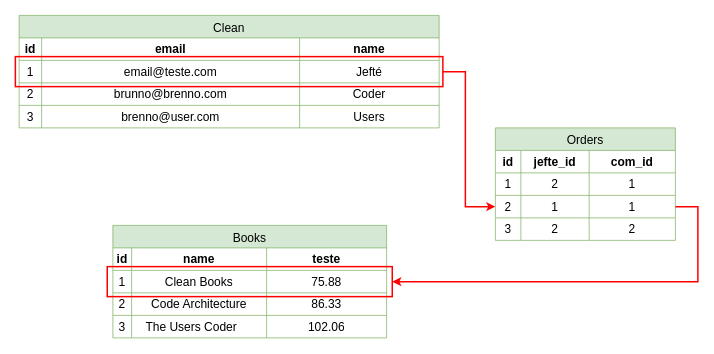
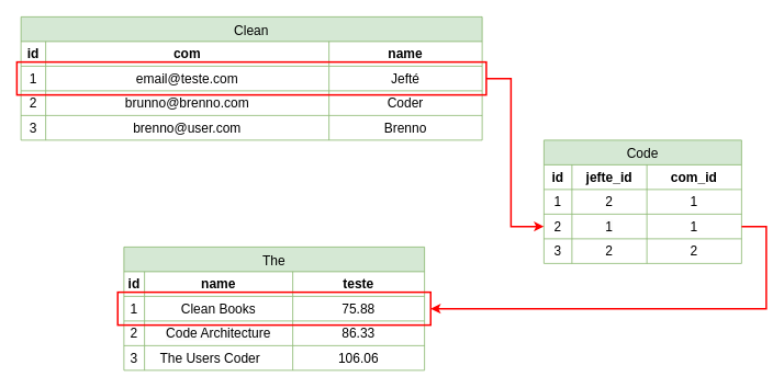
  <mxCell id="0" />
  <mxCell id="1" parent="0" />
  <mxCell id="2" value="Clean" style="shape=table;startSize=30;container=1;collapsible=0;childLayout=tableLayout;strokeColor=#82b366;fontSize=16;fillColor=#d5e8d4;" vertex="1" parent="1"><mxGeometry x="25" y="20" width="560" height="150" as="geometry" /></mxCell>
  <mxCell id="3" value="" style="shape=tableRow;horizontal=0;startSize=0;swimlaneHead=0;swimlaneBody=0;strokeColor=inherit;top=0;left=0;bottom=0;right=0;collapsible=0;dropTarget=0;fillColor=none;points=[[0,0.5],[1,0.5]];portConstraint=eastwest;fontSize=16;" vertex="1" parent="2"><mxGeometry y="30" width="560" height="30" as="geometry" /></mxCell>
  <mxCell id="4" value="id" style="shape=partialRectangle;html=1;whiteSpace=wrap;connectable=0;strokeColor=inherit;overflow=hidden;fillColor=none;top=0;left=0;bottom=0;right=0;pointerEvents=1;fontSize=16;fontStyle=1" vertex="1" parent="3"><mxGeometry width="30" height="30" as="geometry"><mxRectangle width="30" height="30" as="alternateBounds" /></mxGeometry></mxCell>
- <mxCell id="5" value="email" style="shape=partialRectangle;html=1;whiteSpace=wrap;connectable=0;strokeColor=inherit;overflow=hidden;fillColor=none;top=0;left=0;bottom=0;right=0;pointerEvents=1;fontSize=16;fontStyle=1" vertex="1" parent="3"><mxGeometry x="30" width="344" height="30" as="geometry"><mxRectangle width="344" height="30" as="alternateBounds" /></mxGeometry></mxCell>
+ <mxCell id="5" value="com" style="shape=partialRectangle;html=1;whiteSpace=wrap;connectable=0;strokeColor=inherit;overflow=hidden;fillColor=none;top=0;left=0;bottom=0;right=0;pointerEvents=1;fontSize=16;fontStyle=1" vertex="1" parent="3"><mxGeometry x="30" width="344" height="30" as="geometry"><mxRectangle width="344" height="30" as="alternateBounds" /></mxGeometry></mxCell>
  <mxCell id="6" value="name" style="shape=partialRectangle;html=1;whiteSpace=wrap;connectable=0;strokeColor=inherit;overflow=hidden;fillColor=none;top=0;left=0;bottom=0;right=0;pointerEvents=1;fontSize=16;fontStyle=1" vertex="1" parent="3"><mxGeometry x="374" width="186" height="30" as="geometry"><mxRectangle width="186" height="30" as="alternateBounds" /></mxGeometry></mxCell>
  <mxCell id="7" value="" style="shape=tableRow;horizontal=0;startSize=0;swimlaneHead=0;swimlaneBody=0;strokeColor=inherit;top=0;left=0;bottom=0;right=0;collapsible=0;dropTarget=0;fillColor=none;points=[[0,0.5],[1,0.5]];portConstraint=eastwest;fontSize=16;" vertex="1" parent="2"><mxGeometry y="60" width="560" height="30" as="geometry" /></mxCell>
  <mxCell id="8" value="1" style="shape=partialRectangle;html=1;whiteSpace=wrap;connectable=0;strokeColor=inherit;overflow=hidden;fillColor=none;top=0;left=0;bottom=0;right=0;pointerEvents=1;fontSize=16;" vertex="1" parent="7"><mxGeometry width="30" height="30" as="geometry"><mxRectangle width="30" height="30" as="alternateBounds" /></mxGeometry></mxCell>
  <mxCell id="9" value="email@teste.com" style="shape=partialRectangle;html=1;whiteSpace=wrap;connectable=0;strokeColor=inherit;overflow=hidden;fillColor=none;top=0;left=0;bottom=0;right=0;pointerEvents=1;fontSize=16;" vertex="1" parent="7"><mxGeometry x="30" width="344" height="30" as="geometry"><mxRectangle width="344" height="30" as="alternateBounds" /></mxGeometry></mxCell>
  <mxCell id="10" value="Jefté" style="shape=partialRectangle;html=1;whiteSpace=wrap;connectable=0;strokeColor=inherit;overflow=hidden;fillColor=none;top=0;left=0;bottom=0;right=0;pointerEvents=1;fontSize=16;" vertex="1" parent="7"><mxGeometry x="374" width="186" height="30" as="geometry"><mxRectangle width="186" height="30" as="alternateBounds" /></mxGeometry></mxCell>
  <mxCell id="11" value="" style="shape=tableRow;horizontal=0;startSize=0;swimlaneHead=0;swimlaneBody=0;strokeColor=inherit;top=0;left=0;bottom=0;right=0;collapsible=0;dropTarget=0;fillColor=none;points=[[0,0.5],[1,0.5]];portConstraint=eastwest;fontSize=16;" vertex="1" parent="2"><mxGeometry y="90" width="560" height="30" as="geometry" /></mxCell>
  <mxCell id="12" value="2" style="shape=partialRectangle;html=1;whiteSpace=wrap;connectable=0;strokeColor=inherit;overflow=hidden;fillColor=none;top=0;left=0;bottom=0;right=0;pointerEvents=1;fontSize=16;" vertex="1" parent="11"><mxGeometry width="30" height="30" as="geometry"><mxRectangle width="30" height="30" as="alternateBounds" /></mxGeometry></mxCell>
  <mxCell id="13" value="&lt;span style=&quot;color: rgb(0, 0, 0); font-family: Helvetica; font-size: 16px; font-style: normal; font-variant-ligatures: normal; font-variant-caps: normal; font-weight: 400; letter-spacing: normal; orphans: 2; text-align: center; text-indent: 0px; text-transform: none; widows: 2; word-spacing: 0px; -webkit-text-stroke-width: 0px; background-color: rgb(251, 251, 251); text-decoration-thickness: initial; text-decoration-style: initial; text-decoration-color: initial; float: none; display: inline !important;&quot;&gt;brunno@brenno.com&lt;/span&gt;" style="shape=partialRectangle;html=1;whiteSpace=wrap;connectable=0;strokeColor=inherit;overflow=hidden;fillColor=none;top=0;left=0;bottom=0;right=0;pointerEvents=1;fontSize=16;" vertex="1" parent="11"><mxGeometry x="30" width="344" height="30" as="geometry"><mxRectangle width="344" height="30" as="alternateBounds" /></mxGeometry></mxCell>
  <mxCell id="14" value="Coder" style="shape=partialRectangle;html=1;whiteSpace=wrap;connectable=0;strokeColor=inherit;overflow=hidden;fillColor=none;top=0;left=0;bottom=0;right=0;pointerEvents=1;fontSize=16;" vertex="1" parent="11"><mxGeometry x="374" width="186" height="30" as="geometry"><mxRectangle width="186" height="30" as="alternateBounds" /></mxGeometry></mxCell>
  <mxCell id="15" style="shape=tableRow;horizontal=0;startSize=0;swimlaneHead=0;swimlaneBody=0;strokeColor=inherit;top=0;left=0;bottom=0;right=0;collapsible=0;dropTarget=0;fillColor=none;points=[[0,0.5],[1,0.5]];portConstraint=eastwest;fontSize=16;" vertex="1" parent="2"><mxGeometry y="120" width="560" height="30" as="geometry" /></mxCell>
  <mxCell id="16" value="3" style="shape=partialRectangle;html=1;whiteSpace=wrap;connectable=0;strokeColor=inherit;overflow=hidden;fillColor=none;top=0;left=0;bottom=0;right=0;pointerEvents=1;fontSize=16;" vertex="1" parent="15"><mxGeometry width="30" height="30" as="geometry"><mxRectangle width="30" height="30" as="alternateBounds" /></mxGeometry></mxCell>
  <mxCell id="17" value="brenno@user.com" style="shape=partialRectangle;html=1;whiteSpace=wrap;connectable=0;strokeColor=inherit;overflow=hidden;fillColor=none;top=0;left=0;bottom=0;right=0;pointerEvents=1;fontSize=16;" vertex="1" parent="15"><mxGeometry x="30" width="344" height="30" as="geometry"><mxRectangle width="344" height="30" as="alternateBounds" /></mxGeometry></mxCell>
- <mxCell id="18" value="Users" style="shape=partialRectangle;html=1;whiteSpace=wrap;connectable=0;strokeColor=inherit;overflow=hidden;fillColor=none;top=0;left=0;bottom=0;right=0;pointerEvents=1;fontSize=16;" vertex="1" parent="15"><mxGeometry x="374" width="186" height="30" as="geometry"><mxRectangle width="186" height="30" as="alternateBounds" /></mxGeometry></mxCell>
- <mxCell id="19" value="Books" style="shape=table;startSize=30;container=1;collapsible=0;childLayout=tableLayout;strokeColor=#82b366;fontSize=16;fillColor=#d5e8d4;" vertex="1" parent="1"><mxGeometry x="150" y="300" width="365" height="150" as="geometry" /></mxCell>
+ <mxCell id="18" value="Brenno" style="shape=partialRectangle;html=1;whiteSpace=wrap;connectable=0;strokeColor=inherit;overflow=hidden;fillColor=none;top=0;left=0;bottom=0;right=0;pointerEvents=1;fontSize=16;" vertex="1" parent="15"><mxGeometry x="374" width="186" height="30" as="geometry"><mxRectangle width="186" height="30" as="alternateBounds" /></mxGeometry></mxCell>
+ <mxCell id="19" value="The" style="shape=table;startSize=30;container=1;collapsible=0;childLayout=tableLayout;strokeColor=#82b366;fontSize=16;fillColor=#d5e8d4;" vertex="1" parent="1"><mxGeometry x="150" y="300" width="365" height="150" as="geometry" /></mxCell>
  <mxCell id="20" value="" style="shape=tableRow;horizontal=0;startSize=0;swimlaneHead=0;swimlaneBody=0;strokeColor=inherit;top=0;left=0;bottom=0;right=0;collapsible=0;dropTarget=0;fillColor=none;points=[[0,0.5],[1,0.5]];portConstraint=eastwest;fontSize=16;" vertex="1" parent="19"><mxGeometry y="30" width="365" height="30" as="geometry" /></mxCell>
  <mxCell id="21" value="id" style="shape=partialRectangle;html=1;whiteSpace=wrap;connectable=0;strokeColor=inherit;overflow=hidden;fillColor=none;top=0;left=0;bottom=0;right=0;pointerEvents=1;fontSize=16;fontStyle=1" vertex="1" parent="20"><mxGeometry width="25" height="30" as="geometry"><mxRectangle width="25" height="30" as="alternateBounds" /></mxGeometry></mxCell>
  <mxCell id="22" value="name" style="shape=partialRectangle;html=1;whiteSpace=wrap;connectable=0;strokeColor=inherit;overflow=hidden;fillColor=none;top=0;left=0;bottom=0;right=0;pointerEvents=1;fontSize=16;fontStyle=1" vertex="1" parent="20"><mxGeometry x="25" width="180" height="30" as="geometry"><mxRectangle width="180" height="30" as="alternateBounds" /></mxGeometry></mxCell>
  <mxCell id="23" value="teste" style="shape=partialRectangle;html=1;whiteSpace=wrap;connectable=0;strokeColor=inherit;overflow=hidden;fillColor=none;top=0;left=0;bottom=0;right=0;pointerEvents=1;fontSize=16;fontStyle=1" vertex="1" parent="20"><mxGeometry x="205" width="160" height="30" as="geometry"><mxRectangle width="160" height="30" as="alternateBounds" /></mxGeometry></mxCell>
  <mxCell id="24" value="" style="shape=tableRow;horizontal=0;startSize=0;swimlaneHead=0;swimlaneBody=0;strokeColor=inherit;top=0;left=0;bottom=0;right=0;collapsible=0;dropTarget=0;fillColor=none;points=[[0,0.5],[1,0.5]];portConstraint=eastwest;fontSize=16;" vertex="1" parent="19"><mxGeometry y="60" width="365" height="30" as="geometry" /></mxCell>
  <mxCell id="25" value="1" style="shape=partialRectangle;html=1;whiteSpace=wrap;connectable=0;strokeColor=inherit;overflow=hidden;fillColor=none;top=0;left=0;bottom=0;right=0;pointerEvents=1;fontSize=16;" vertex="1" parent="24"><mxGeometry width="25" height="30" as="geometry"><mxRectangle width="25" height="30" as="alternateBounds" /></mxGeometry></mxCell>
  <mxCell id="26" value="Clean Books" style="shape=partialRectangle;html=1;whiteSpace=wrap;connectable=0;strokeColor=inherit;overflow=hidden;fillColor=none;top=0;left=0;bottom=0;right=0;pointerEvents=1;fontSize=16;" vertex="1" parent="24"><mxGeometry x="25" width="180" height="30" as="geometry"><mxRectangle width="180" height="30" as="alternateBounds" /></mxGeometry></mxCell>
  <mxCell id="27" value="75.88" style="shape=partialRectangle;html=1;whiteSpace=wrap;connectable=0;strokeColor=inherit;overflow=hidden;fillColor=none;top=0;left=0;bottom=0;right=0;pointerEvents=1;fontSize=16;" vertex="1" parent="24"><mxGeometry x="205" width="160" height="30" as="geometry"><mxRectangle width="160" height="30" as="alternateBounds" /></mxGeometry></mxCell>
  <mxCell id="28" value="" style="shape=tableRow;horizontal=0;startSize=0;swimlaneHead=0;swimlaneBody=0;strokeColor=inherit;top=0;left=0;bottom=0;right=0;collapsible=0;dropTarget=0;fillColor=none;points=[[0,0.5],[1,0.5]];portConstraint=eastwest;fontSize=16;" vertex="1" parent="19"><mxGeometry y="90" width="365" height="30" as="geometry" /></mxCell>
  <mxCell id="29" value="2" style="shape=partialRectangle;html=1;whiteSpace=wrap;connectable=0;strokeColor=inherit;overflow=hidden;fillColor=none;top=0;left=0;bottom=0;right=0;pointerEvents=1;fontSize=16;" vertex="1" parent="28"><mxGeometry width="25" height="30" as="geometry"><mxRectangle width="25" height="30" as="alternateBounds" /></mxGeometry></mxCell>
  <mxCell id="30" value="&lt;span style=&quot;color: rgb(0, 0, 0); font-family: Helvetica; font-size: 16px; font-style: normal; font-variant-ligatures: normal; font-variant-caps: normal; font-weight: 400; letter-spacing: normal; orphans: 2; text-align: center; text-indent: 0px; text-transform: none; widows: 2; word-spacing: 0px; -webkit-text-stroke-width: 0px; background-color: rgb(251, 251, 251); text-decoration-thickness: initial; text-decoration-style: initial; text-decoration-color: initial; float: none; display: inline !important;&quot;&gt;Code Architecture&lt;/span&gt;" style="shape=partialRectangle;html=1;whiteSpace=wrap;connectable=0;strokeColor=inherit;overflow=hidden;fillColor=none;top=0;left=0;bottom=0;right=0;pointerEvents=1;fontSize=16;" vertex="1" parent="28"><mxGeometry x="25" width="180" height="30" as="geometry"><mxRectangle width="180" height="30" as="alternateBounds" /></mxGeometry></mxCell>
  <mxCell id="31" value="86.33" style="shape=partialRectangle;html=1;whiteSpace=wrap;connectable=0;strokeColor=inherit;overflow=hidden;fillColor=none;top=0;left=0;bottom=0;right=0;pointerEvents=1;fontSize=16;" vertex="1" parent="28"><mxGeometry x="205" width="160" height="30" as="geometry"><mxRectangle width="160" height="30" as="alternateBounds" /></mxGeometry></mxCell>
  <mxCell id="32" style="shape=tableRow;horizontal=0;startSize=0;swimlaneHead=0;swimlaneBody=0;strokeColor=inherit;top=0;left=0;bottom=0;right=0;collapsible=0;dropTarget=0;fillColor=none;points=[[0,0.5],[1,0.5]];portConstraint=eastwest;fontSize=16;" vertex="1" parent="19"><mxGeometry y="120" width="365" height="30" as="geometry" /></mxCell>
  <mxCell id="33" value="3" style="shape=partialRectangle;html=1;whiteSpace=wrap;connectable=0;strokeColor=inherit;overflow=hidden;fillColor=none;top=0;left=0;bottom=0;right=0;pointerEvents=1;fontSize=16;" vertex="1" parent="32"><mxGeometry width="25" height="30" as="geometry"><mxRectangle width="25" height="30" as="alternateBounds" /></mxGeometry></mxCell>
  <mxCell id="34" value="The Users Coder&lt;span style=&quot;white-space: pre;&quot;&gt;&#09;&lt;/span&gt;" style="shape=partialRectangle;html=1;whiteSpace=wrap;connectable=0;strokeColor=inherit;overflow=hidden;fillColor=none;top=0;left=0;bottom=0;right=0;pointerEvents=1;fontSize=16;" vertex="1" parent="32"><mxGeometry x="25" width="180" height="30" as="geometry"><mxRectangle width="180" height="30" as="alternateBounds" /></mxGeometry></mxCell>
- <mxCell id="35" value="102.06" style="shape=partialRectangle;html=1;whiteSpace=wrap;connectable=0;strokeColor=inherit;overflow=hidden;fillColor=none;top=0;left=0;bottom=0;right=0;pointerEvents=1;fontSize=16;" vertex="1" parent="32"><mxGeometry x="205" width="160" height="30" as="geometry"><mxRectangle width="160" height="30" as="alternateBounds" /></mxGeometry></mxCell>
- <mxCell id="36" value="Orders" style="shape=table;startSize=30;container=1;collapsible=0;childLayout=tableLayout;strokeColor=#82b366;fontSize=16;fillColor=#d5e8d4;" vertex="1" parent="1"><mxGeometry x="660" y="170" width="240" height="150" as="geometry" /></mxCell>
+ <mxCell id="35" value="106.06" style="shape=partialRectangle;html=1;whiteSpace=wrap;connectable=0;strokeColor=inherit;overflow=hidden;fillColor=none;top=0;left=0;bottom=0;right=0;pointerEvents=1;fontSize=16;" vertex="1" parent="32"><mxGeometry x="205" width="160" height="30" as="geometry"><mxRectangle width="160" height="30" as="alternateBounds" /></mxGeometry></mxCell>
+ <mxCell id="36" value="Code" style="shape=table;startSize=30;container=1;collapsible=0;childLayout=tableLayout;strokeColor=#82b366;fontSize=16;fillColor=#d5e8d4;" vertex="1" parent="1"><mxGeometry x="660" y="170" width="240" height="150" as="geometry" /></mxCell>
  <mxCell id="37" value="" style="shape=tableRow;horizontal=0;startSize=0;swimlaneHead=0;swimlaneBody=0;strokeColor=inherit;top=0;left=0;bottom=0;right=0;collapsible=0;dropTarget=0;fillColor=none;points=[[0,0.5],[1,0.5]];portConstraint=eastwest;fontSize=16;" vertex="1" parent="36"><mxGeometry y="30" width="240" height="30" as="geometry" /></mxCell>
  <mxCell id="38" value="id" style="shape=partialRectangle;html=1;whiteSpace=wrap;connectable=0;strokeColor=inherit;overflow=hidden;fillColor=none;top=0;left=0;bottom=0;right=0;pointerEvents=1;fontSize=16;fontStyle=1" vertex="1" parent="37"><mxGeometry width="34" height="30" as="geometry"><mxRectangle width="34" height="30" as="alternateBounds" /></mxGeometry></mxCell>
  <mxCell id="39" value="jefte_id" style="shape=partialRectangle;html=1;whiteSpace=wrap;connectable=0;strokeColor=inherit;overflow=hidden;fillColor=none;top=0;left=0;bottom=0;right=0;pointerEvents=1;fontSize=16;fontStyle=1" vertex="1" parent="37"><mxGeometry x="34" width="91" height="30" as="geometry"><mxRectangle width="91" height="30" as="alternateBounds" /></mxGeometry></mxCell>
  <mxCell id="40" value="com_id" style="shape=partialRectangle;html=1;whiteSpace=wrap;connectable=0;strokeColor=inherit;overflow=hidden;fillColor=none;top=0;left=0;bottom=0;right=0;pointerEvents=1;fontSize=16;fontStyle=1" vertex="1" parent="37"><mxGeometry x="125" width="115" height="30" as="geometry"><mxRectangle width="115" height="30" as="alternateBounds" /></mxGeometry></mxCell>
  <mxCell id="41" value="" style="shape=tableRow;horizontal=0;startSize=0;swimlaneHead=0;swimlaneBody=0;strokeColor=inherit;top=0;left=0;bottom=0;right=0;collapsible=0;dropTarget=0;fillColor=none;points=[[0,0.5],[1,0.5]];portConstraint=eastwest;fontSize=16;" vertex="1" parent="36"><mxGeometry y="60" width="240" height="30" as="geometry" /></mxCell>
  <mxCell id="42" value="1" style="shape=partialRectangle;html=1;whiteSpace=wrap;connectable=0;strokeColor=inherit;overflow=hidden;fillColor=none;top=0;left=0;bottom=0;right=0;pointerEvents=1;fontSize=16;" vertex="1" parent="41"><mxGeometry width="34" height="30" as="geometry"><mxRectangle width="34" height="30" as="alternateBounds" /></mxGeometry></mxCell>
  <mxCell id="43" value="2" style="shape=partialRectangle;html=1;whiteSpace=wrap;connectable=0;strokeColor=inherit;overflow=hidden;fillColor=none;top=0;left=0;bottom=0;right=0;pointerEvents=1;fontSize=16;" vertex="1" parent="41"><mxGeometry x="34" width="91" height="30" as="geometry"><mxRectangle width="91" height="30" as="alternateBounds" /></mxGeometry></mxCell>
  <mxCell id="44" value="1" style="shape=partialRectangle;html=1;whiteSpace=wrap;connectable=0;strokeColor=inherit;overflow=hidden;fillColor=none;top=0;left=0;bottom=0;right=0;pointerEvents=1;fontSize=16;" vertex="1" parent="41"><mxGeometry x="125" width="115" height="30" as="geometry"><mxRectangle width="115" height="30" as="alternateBounds" /></mxGeometry></mxCell>
  <mxCell id="45" value="" style="shape=tableRow;horizontal=0;startSize=0;swimlaneHead=0;swimlaneBody=0;strokeColor=inherit;top=0;left=0;bottom=0;right=0;collapsible=0;dropTarget=0;fillColor=none;points=[[0,0.5],[1,0.5]];portConstraint=eastwest;fontSize=16;" vertex="1" parent="36"><mxGeometry y="90" width="240" height="30" as="geometry" /></mxCell>
  <mxCell id="46" value="2" style="shape=partialRectangle;html=1;whiteSpace=wrap;connectable=0;strokeColor=inherit;overflow=hidden;fillColor=none;top=0;left=0;bottom=0;right=0;pointerEvents=1;fontSize=16;" vertex="1" parent="45"><mxGeometry width="34" height="30" as="geometry"><mxRectangle width="34" height="30" as="alternateBounds" /></mxGeometry></mxCell>
  <mxCell id="47" value="&lt;span style=&quot;color: rgb(0, 0, 0); font-family: Helvetica; font-size: 16px; font-style: normal; font-variant-ligatures: normal; font-variant-caps: normal; font-weight: 400; letter-spacing: normal; orphans: 2; text-align: center; text-indent: 0px; text-transform: none; widows: 2; word-spacing: 0px; -webkit-text-stroke-width: 0px; background-color: rgb(251, 251, 251); text-decoration-thickness: initial; text-decoration-style: initial; text-decoration-color: initial; float: none; display: inline !important;&quot;&gt;1&lt;/span&gt;" style="shape=partialRectangle;html=1;whiteSpace=wrap;connectable=0;strokeColor=inherit;overflow=hidden;fillColor=none;top=0;left=0;bottom=0;right=0;pointerEvents=1;fontSize=16;" vertex="1" parent="45"><mxGeometry x="34" width="91" height="30" as="geometry"><mxRectangle width="91" height="30" as="alternateBounds" /></mxGeometry></mxCell>
  <mxCell id="48" value="1" style="shape=partialRectangle;html=1;whiteSpace=wrap;connectable=0;strokeColor=inherit;overflow=hidden;fillColor=none;top=0;left=0;bottom=0;right=0;pointerEvents=1;fontSize=16;" vertex="1" parent="45"><mxGeometry x="125" width="115" height="30" as="geometry"><mxRectangle width="115" height="30" as="alternateBounds" /></mxGeometry></mxCell>
  <mxCell id="49" style="shape=tableRow;horizontal=0;startSize=0;swimlaneHead=0;swimlaneBody=0;strokeColor=inherit;top=0;left=0;bottom=0;right=0;collapsible=0;dropTarget=0;fillColor=none;points=[[0,0.5],[1,0.5]];portConstraint=eastwest;fontSize=16;" vertex="1" parent="36"><mxGeometry y="120" width="240" height="30" as="geometry" /></mxCell>
  <mxCell id="50" value="3" style="shape=partialRectangle;html=1;whiteSpace=wrap;connectable=0;strokeColor=inherit;overflow=hidden;fillColor=none;top=0;left=0;bottom=0;right=0;pointerEvents=1;fontSize=16;" vertex="1" parent="49"><mxGeometry width="34" height="30" as="geometry"><mxRectangle width="34" height="30" as="alternateBounds" /></mxGeometry></mxCell>
  <mxCell id="51" value="2" style="shape=partialRectangle;html=1;whiteSpace=wrap;connectable=0;strokeColor=inherit;overflow=hidden;fillColor=none;top=0;left=0;bottom=0;right=0;pointerEvents=1;fontSize=16;" vertex="1" parent="49"><mxGeometry x="34" width="91" height="30" as="geometry"><mxRectangle width="91" height="30" as="alternateBounds" /></mxGeometry></mxCell>
  <mxCell id="52" value="2" style="shape=partialRectangle;html=1;whiteSpace=wrap;connectable=0;strokeColor=inherit;overflow=hidden;fillColor=none;top=0;left=0;bottom=0;right=0;pointerEvents=1;fontSize=16;" vertex="1" parent="49"><mxGeometry x="125" width="115" height="30" as="geometry"><mxRectangle width="115" height="30" as="alternateBounds" /></mxGeometry></mxCell>
  <mxCell id="53" style="edgeStyle=orthogonalEdgeStyle;rounded=0;orthogonalLoop=1;jettySize=auto;html=1;strokeColor=#FF0000;strokeWidth=2;" edge="1" parent="1" source="54" target="45"><mxGeometry relative="1" as="geometry"><Array as="points"><mxPoint x="620" y="95" /><mxPoint x="620" y="275" /></Array></mxGeometry></mxCell>
  <mxCell id="54" value="" style="rounded=0;whiteSpace=wrap;html=1;fillColor=none;strokeColor=#FF0000;strokeWidth=2;" vertex="1" parent="1"><mxGeometry x="20" y="75" width="570" height="40" as="geometry" /></mxCell>
  <mxCell id="55" value="" style="edgeStyle=orthogonalEdgeStyle;rounded=0;orthogonalLoop=1;jettySize=auto;html=1;strokeColor=#FF0000;strokeWidth=2;" edge="1" parent="1" source="45" target="56"><mxGeometry relative="1" as="geometry"><mxPoint x="900" y="275" as="sourcePoint" /><mxPoint x="515" y="375" as="targetPoint" /><Array as="points"><mxPoint x="930" y="275" /><mxPoint x="930" y="375" /></Array></mxGeometry></mxCell>
  <mxCell id="56" value="" style="rounded=0;whiteSpace=wrap;html=1;fillColor=none;strokeColor=#FF0000;strokeWidth=2;" vertex="1" parent="1"><mxGeometry x="142.5" y="355" width="380" height="40" as="geometry" /></mxCell>
